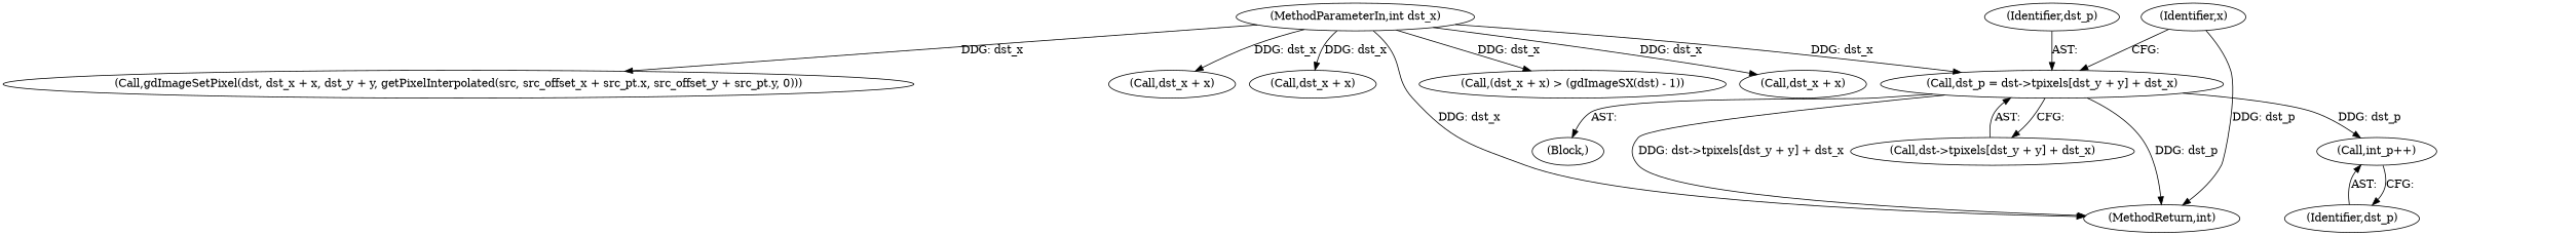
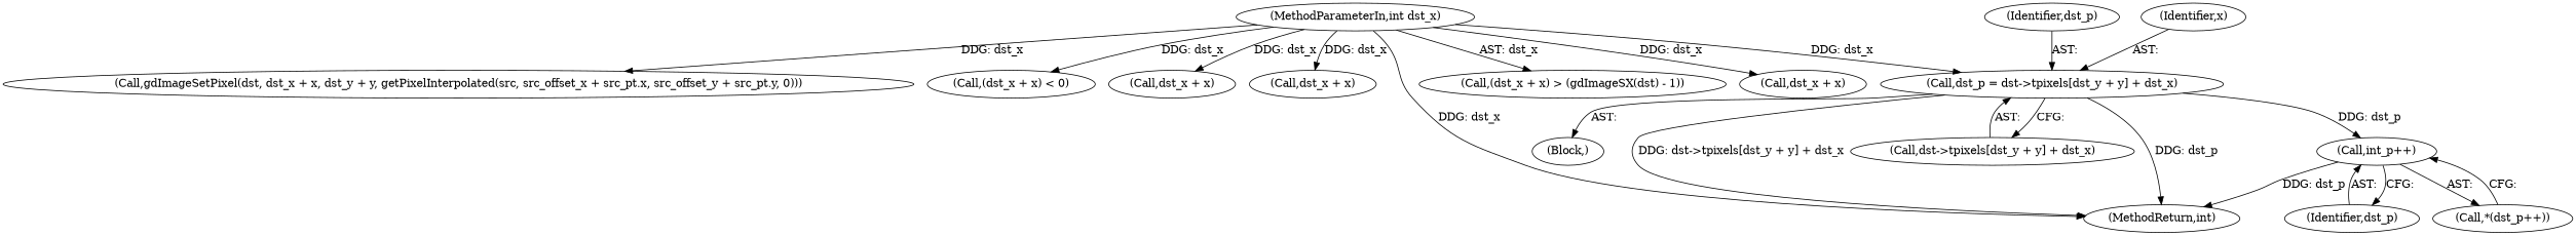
  digraph {
    n1 [label="(Call,dst_p = dst->tpixels[dst_y + y] + dst_x)"]
    n2 [label="(Call,int_p++)"]
    n3 [label="(Call,dst->tpixels[dst_y + y] + dst_x)"]
    n4 [label="(Block,)"]
    n5 [label="(MethodReturn,int)"]
+   n6 [label="(Call,*(dst_p++))"]
    n7 [label="(Identifier,dst_p)"]
    n8 [label="(MethodParameterIn,int dst_x)"]
    n9 [label="(Call,gdImageSetPixel(dst, dst_x + x, dst_y + y, getPixelInterpolated(src, src_offset_x + src_pt.x, src_offset_y + src_pt.y, 0)))"]
+   n10 [label="(Call,(dst_x + x) < 0)"]
    n11 [label="(Call,dst_x + x)"]
    n12 [label="(Call,dst_x + x)"]
    n13 [label="(Call,(dst_x + x) > (gdImageSX(dst) - 1))"]
    n14 [label="(Call,dst_x + x)"]
    n15 [label="(Identifier,x)"]
    n16 [label="(Identifier,dst_p)"]
    n1 -> n2 [label="DDG: dst_p"]
    n1 -> n3 [label="CFG: "]
    n1 -> n4 [label="AST: "]
    n1 -> n5 [label="DDG: dst_p"]
    n1 -> n5 [label="DDG: dst->tpixels[dst_y + y] + dst_x"]
-   n15 -> n5 [label="DDG: dst_p"]
+   n2 -> n5 [label="DDG: dst_p"]
+   n2 -> n6 [label="AST: "]
    n2 -> n7 [label="CFG: "]
    n3 -> n1 [label="AST: "]
+   n6 -> n2 [label="CFG: "]
    n7 -> n2 [label="AST: "]
    n8 -> n1 [label="DDG: dst_x"]
    n8 -> n5 [label="DDG: dst_x"]
    n8 -> n9 [label="DDG: dst_x"]
+   n8 -> n10 [label="DDG: dst_x"]
    n8 -> n11 [label="DDG: dst_x"]
    n8 -> n12 [label="DDG: dst_x"]
-   n8 -> n13 [label="DDG: dst_x"]
+   n8 -> n13 [label="AST: dst_x"]
    n8 -> n14 [label="DDG: dst_x"]
-   n15 -> n1 [label="CFG: "]
+   n15 -> n1 [label="AST: "]
    n16 -> n1 [label="AST: "]
  }
